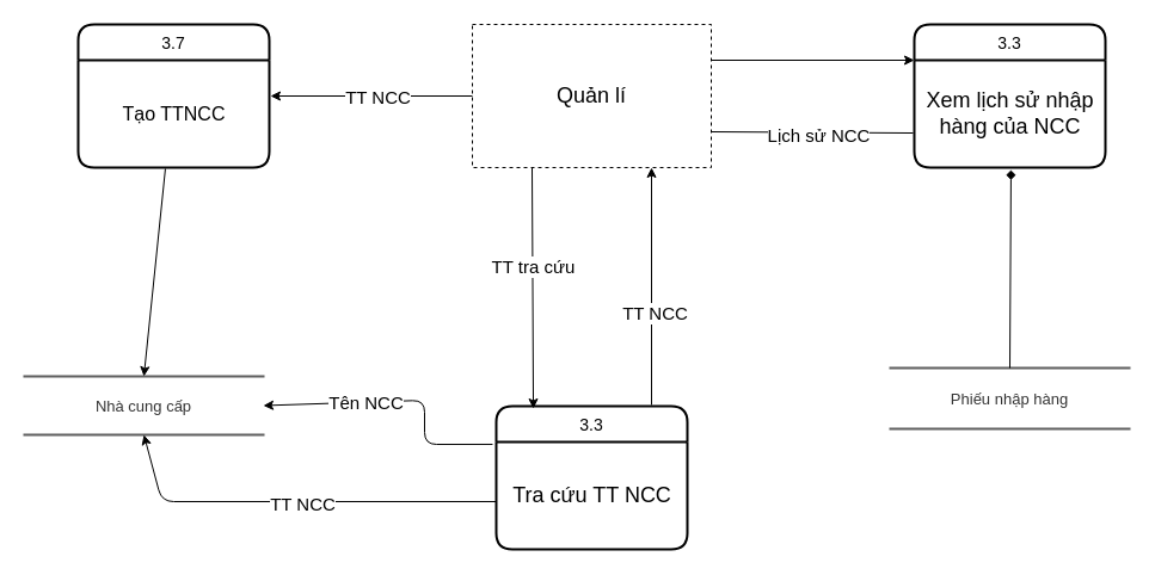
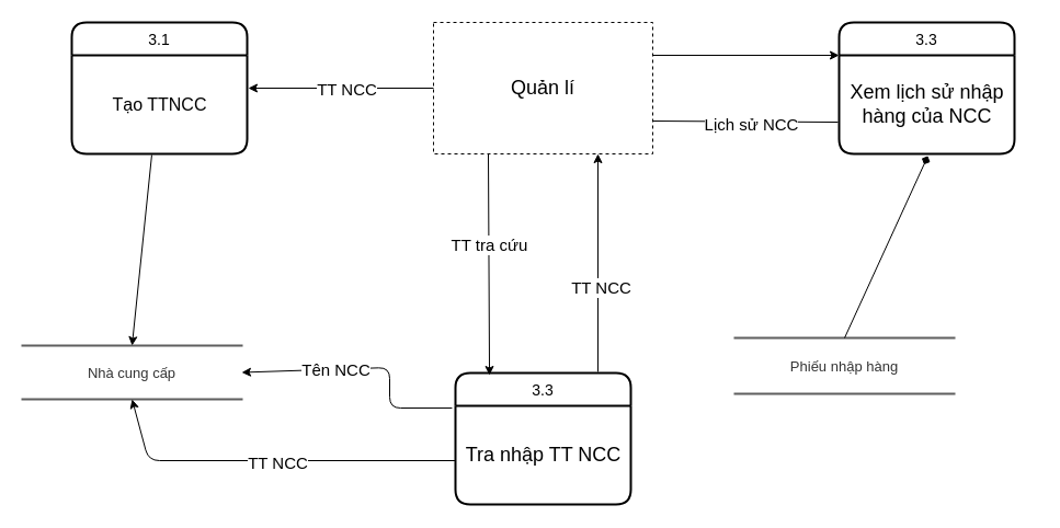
  <mxCell id="0" />
  <mxCell id="1" parent="0" />
- <mxCell id="2" value="3.7" style="swimlane;childLayout=stackLayout;horizontal=1;startSize=30;horizontalStack=0;rounded=1;fontSize=14;fontStyle=0;strokeWidth=2;resizeParent=0;resizeLast=1;shadow=0;dashed=0;align=center;" vertex="1" parent="1"><mxGeometry x="65" y="20" width="160" height="120" as="geometry" /></mxCell>
+ <mxCell id="2" value="3.1" style="swimlane;childLayout=stackLayout;horizontal=1;startSize=30;horizontalStack=0;rounded=1;fontSize=14;fontStyle=0;strokeWidth=2;resizeParent=0;resizeLast=1;shadow=0;dashed=0;align=center;" vertex="1" parent="1"><mxGeometry x="65" y="20" width="160" height="120" as="geometry" /></mxCell>
  <mxCell id="3" value="&lt;font style=&quot;font-size: 16px&quot;&gt;Tạo TTNCC&lt;/font&gt;" style="text;html=1;align=center;verticalAlign=middle;resizable=0;points=[];autosize=1;" vertex="1" parent="2"><mxGeometry y="30" width="160" height="90" as="geometry" /></mxCell>
  <mxCell id="4" value="3.3" style="swimlane;childLayout=stackLayout;horizontal=1;startSize=30;horizontalStack=0;rounded=1;fontSize=14;fontStyle=0;strokeWidth=2;resizeParent=0;resizeLast=1;shadow=0;dashed=0;align=center;" vertex="1" parent="1"><mxGeometry x="415" y="340" width="160" height="120" as="geometry" /></mxCell>
- <mxCell id="5" value="&lt;font style=&quot;font-size: 18px&quot;&gt;Tra cứu TT NCC&lt;/font&gt;" style="text;html=1;align=center;verticalAlign=middle;resizable=0;points=[];autosize=1;" vertex="1" parent="4"><mxGeometry y="30" width="160" height="90" as="geometry" /></mxCell>
+ <mxCell id="5" value="&lt;font style=&quot;font-size: 18px&quot;&gt;Tra nhập TT NCC&lt;/font&gt;" style="text;html=1;align=center;verticalAlign=middle;resizable=0;points=[];autosize=1;" vertex="1" parent="4"><mxGeometry y="30" width="160" height="90" as="geometry" /></mxCell>
  <mxCell id="6" value="Nhà cung cấp" style="html=1;whiteSpace=wrap;shape=partialRectangle;right=0;left=0;whiteSpace=wrap;fontSize=13;fontColor=#333333;spacing=0;strokeColor=#5e5e5e;strokeOpacity=100;rounded=1;absoluteArcSize=1;arcSize=7.2;strokeWidth=2;" vertex="1" zOrder="24" parent="1"><mxGeometry x="20" y="315" width="200" height="49" as="geometry" /></mxCell>
- <mxCell id="7" value="Phiếu nhập hàng" style="html=1;whiteSpace=wrap;shape=partialRectangle;right=0;left=0;whiteSpace=wrap;fontSize=13;fontColor=#333333;spacing=0;strokeColor=#5e5e5e;strokeOpacity=100;rounded=1;absoluteArcSize=1;arcSize=7.2;strokeWidth=2;" vertex="1" zOrder="24" parent="1"><mxGeometry x="745" y="308" width="200" height="51" as="geometry" /></mxCell>
+ <mxCell id="7" value="Phiếu nhập hàng" style="html=1;whiteSpace=wrap;shape=partialRectangle;right=0;left=0;whiteSpace=wrap;fontSize=13;fontColor=#333333;spacing=0;strokeColor=#5e5e5e;strokeOpacity=100;rounded=1;absoluteArcSize=1;arcSize=7.2;strokeWidth=2;" vertex="1" zOrder="24" parent="1"><mxGeometry x="670" y="308" width="200" height="51" as="geometry" /></mxCell>
  <mxCell id="8" value="Quản lí" style="whiteSpace=wrap;html=1;align=center;fontSize=18;dashed=1;" vertex="1" parent="1"><mxGeometry x="395" y="20" width="200" height="120" as="geometry" /></mxCell>
  <mxCell id="9" value="3.3" style="swimlane;childLayout=stackLayout;horizontal=1;startSize=30;horizontalStack=0;rounded=1;fontSize=14;fontStyle=0;strokeWidth=2;resizeParent=0;resizeLast=1;shadow=0;dashed=0;align=center;" vertex="1" parent="1"><mxGeometry x="765" y="20" width="160" height="120" as="geometry" /></mxCell>
  <mxCell id="10" value="&lt;font style=&quot;font-size: 18px&quot;&gt;Xem lịch sử nhập &lt;br&gt;hàng của NCC&lt;/font&gt;" style="text;html=1;align=center;verticalAlign=middle;resizable=0;points=[];autosize=1;" vertex="1" parent="9"><mxGeometry y="30" width="160" height="90" as="geometry" /></mxCell>
  <mxCell id="11" value="" style="endArrow=classic;html=1;exitX=0;exitY=0.5;exitDx=0;exitDy=0;" edge="1" parent="1" source="8"><mxGeometry width="50" height="50" relative="1" as="geometry"><mxPoint x="615" y="210" as="sourcePoint" /><mxPoint x="226" y="80" as="targetPoint" /></mxGeometry></mxCell>
  <mxCell id="12" value="TT NCC" style="edgeLabel;html=1;align=center;verticalAlign=middle;resizable=0;points=[];fontSize=15;" vertex="1" connectable="0" parent="11"><mxGeometry x="0.183" y="2" relative="1" as="geometry"><mxPoint x="20" y="-2" as="offset" /></mxGeometry></mxCell>
  <mxCell id="13" value="" style="endArrow=classic;html=1;exitX=0.456;exitY=1.011;exitDx=0;exitDy=0;exitPerimeter=0;entryX=0.5;entryY=0;entryDx=0;entryDy=0;" edge="1" parent="1" source="3" target="6"><mxGeometry width="50" height="50" relative="1" as="geometry"><mxPoint x="615" y="210" as="sourcePoint" /><mxPoint x="665" y="160" as="targetPoint" /><Array as="points" /></mxGeometry></mxCell>
  <mxCell id="14" value="" style="endArrow=diamond;html=1;exitX=0.5;exitY=0;exitDx=0;exitDy=0;entryX=0.506;entryY=1.022;entryDx=0;entryDy=0;entryPerimeter=0;" edge="1" parent="1" source="7" target="10"><mxGeometry width="50" height="50" relative="1" as="geometry"><mxPoint x="615" y="210" as="sourcePoint" /><mxPoint x="665" y="160" as="targetPoint" /></mxGeometry></mxCell>
  <mxCell id="15" value="" style="endArrow=classic;html=1;exitX=1;exitY=0.25;exitDx=0;exitDy=0;entryX=0;entryY=0.25;entryDx=0;entryDy=0;" edge="1" parent="1" source="8" target="9"><mxGeometry width="50" height="50" relative="1" as="geometry"><mxPoint x="615" y="210" as="sourcePoint" /><mxPoint x="665" y="160" as="targetPoint" /></mxGeometry></mxCell>
  <mxCell id="16" value="" style="endArrow=none;html=1;exitX=-0.006;exitY=0.678;exitDx=0;exitDy=0;exitPerimeter=0;entryX=1;entryY=0.75;entryDx=0;entryDy=0;" edge="1" parent="1" source="10" target="8"><mxGeometry width="50" height="50" relative="1" as="geometry"><mxPoint x="615" y="210" as="sourcePoint" /><mxPoint x="665" y="160" as="targetPoint" /></mxGeometry></mxCell>
  <mxCell id="17" value="Lịch sử NCC" style="edgeLabel;html=1;align=center;verticalAlign=middle;resizable=0;points=[];fontSize=15;" vertex="1" connectable="0" parent="16"><mxGeometry x="0.148" y="2" relative="1" as="geometry"><mxPoint x="17.97" as="offset" /></mxGeometry></mxCell>
  <mxCell id="18" value="" style="endArrow=classic;html=1;entryX=0.75;entryY=1;entryDx=0;entryDy=0;" edge="1" parent="1" target="8"><mxGeometry width="50" height="50" relative="1" as="geometry"><mxPoint x="545" y="339" as="sourcePoint" /><mxPoint x="545" y="150" as="targetPoint" /></mxGeometry></mxCell>
  <mxCell id="19" value="TT NCC" style="edgeLabel;html=1;align=center;verticalAlign=middle;resizable=0;points=[];fontSize=15;" vertex="1" connectable="0" parent="18"><mxGeometry x="-0.216" y="-2" relative="1" as="geometry"><mxPoint as="offset" /></mxGeometry></mxCell>
  <mxCell id="20" value="" style="endArrow=classic;html=1;exitX=0.25;exitY=1;exitDx=0;exitDy=0;entryX=0.194;entryY=0.017;entryDx=0;entryDy=0;entryPerimeter=0;" edge="1" parent="1" source="8" target="4"><mxGeometry width="50" height="50" relative="1" as="geometry"><mxPoint x="615" y="210" as="sourcePoint" /><mxPoint x="665" y="160" as="targetPoint" /></mxGeometry></mxCell>
  <mxCell id="21" value="TT tra cứu" style="edgeLabel;html=1;align=center;verticalAlign=middle;resizable=0;points=[];fontSize=15;" vertex="1" connectable="0" parent="20"><mxGeometry x="-0.178" relative="1" as="geometry"><mxPoint as="offset" /></mxGeometry></mxCell>
  <mxCell id="22" value="&lt;font style=&quot;font-size: 15px&quot;&gt;Tên NCC&lt;/font&gt;" style="endArrow=classic;html=1;exitX=-0.019;exitY=0.022;exitDx=0;exitDy=0;exitPerimeter=0;entryX=1;entryY=0.5;entryDx=0;entryDy=0;" edge="1" parent="1" source="5" target="6"><mxGeometry x="0.252" width="50" height="50" relative="1" as="geometry"><mxPoint x="615" y="210" as="sourcePoint" /><mxPoint x="665" y="160" as="targetPoint" /><Array as="points"><mxPoint x="355" y="372" /><mxPoint x="355" y="335" /></Array><mxPoint as="offset" /></mxGeometry></mxCell>
  <mxCell id="23" value="" style="endArrow=classic;html=1;entryX=0.5;entryY=1;entryDx=0;entryDy=0;" edge="1" parent="1" target="6"><mxGeometry width="50" height="50" relative="1" as="geometry"><mxPoint x="415" y="420" as="sourcePoint" /><mxPoint x="665" y="160" as="targetPoint" /><Array as="points"><mxPoint x="135" y="420" /></Array></mxGeometry></mxCell>
  <mxCell id="24" value="&lt;span style=&quot;font-size: 15px&quot;&gt;&lt;br&gt;&lt;/span&gt;" style="edgeLabel;html=1;align=center;verticalAlign=middle;resizable=0;points=[];" vertex="1" connectable="0" parent="23"><mxGeometry x="-0.12" y="4" relative="1" as="geometry"><mxPoint as="offset" /></mxGeometry></mxCell>
  <mxCell id="25" value="TT NCC" style="edgeLabel;html=1;align=center;verticalAlign=middle;resizable=0;points=[];fontSize=15;" vertex="1" connectable="0" parent="23"><mxGeometry x="-0.044" y="1" relative="1" as="geometry"><mxPoint as="offset" /></mxGeometry></mxCell>
